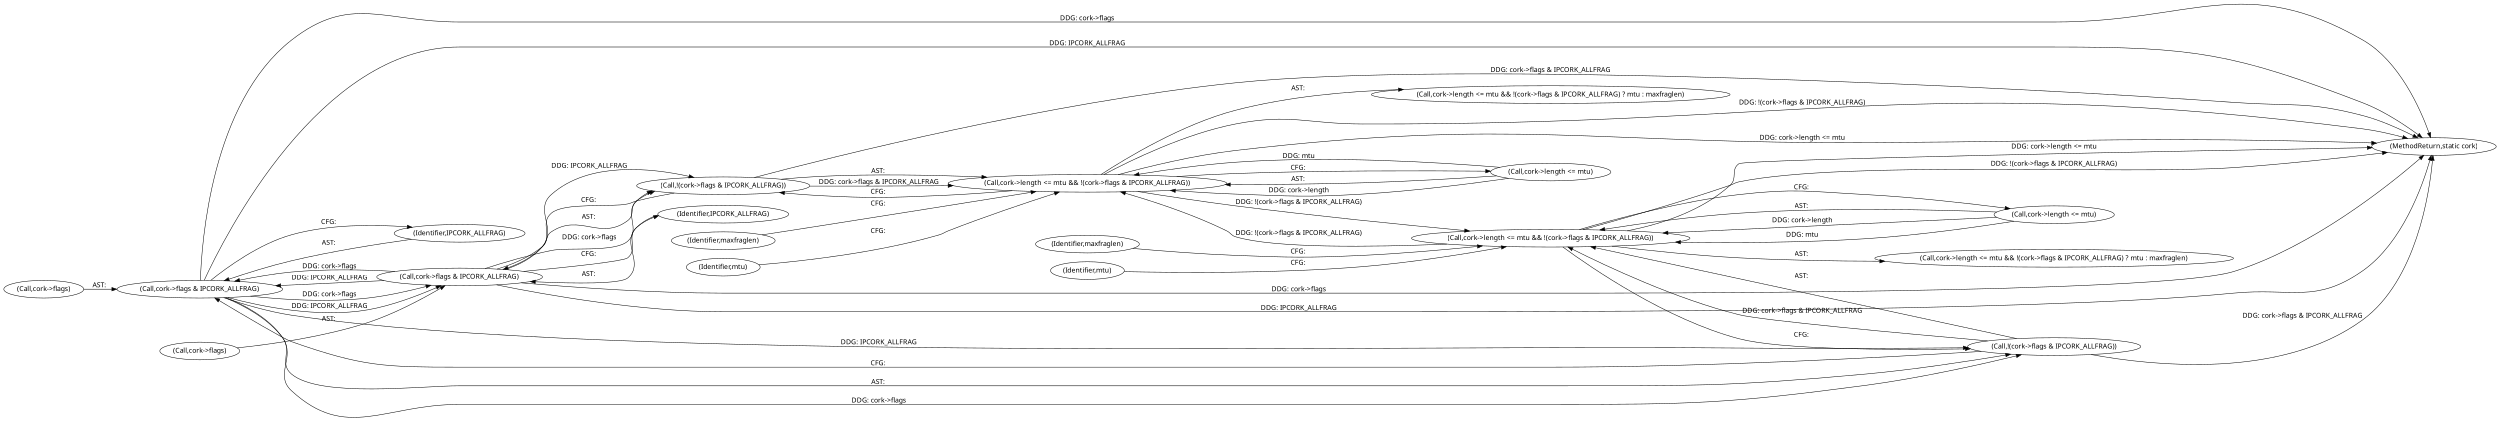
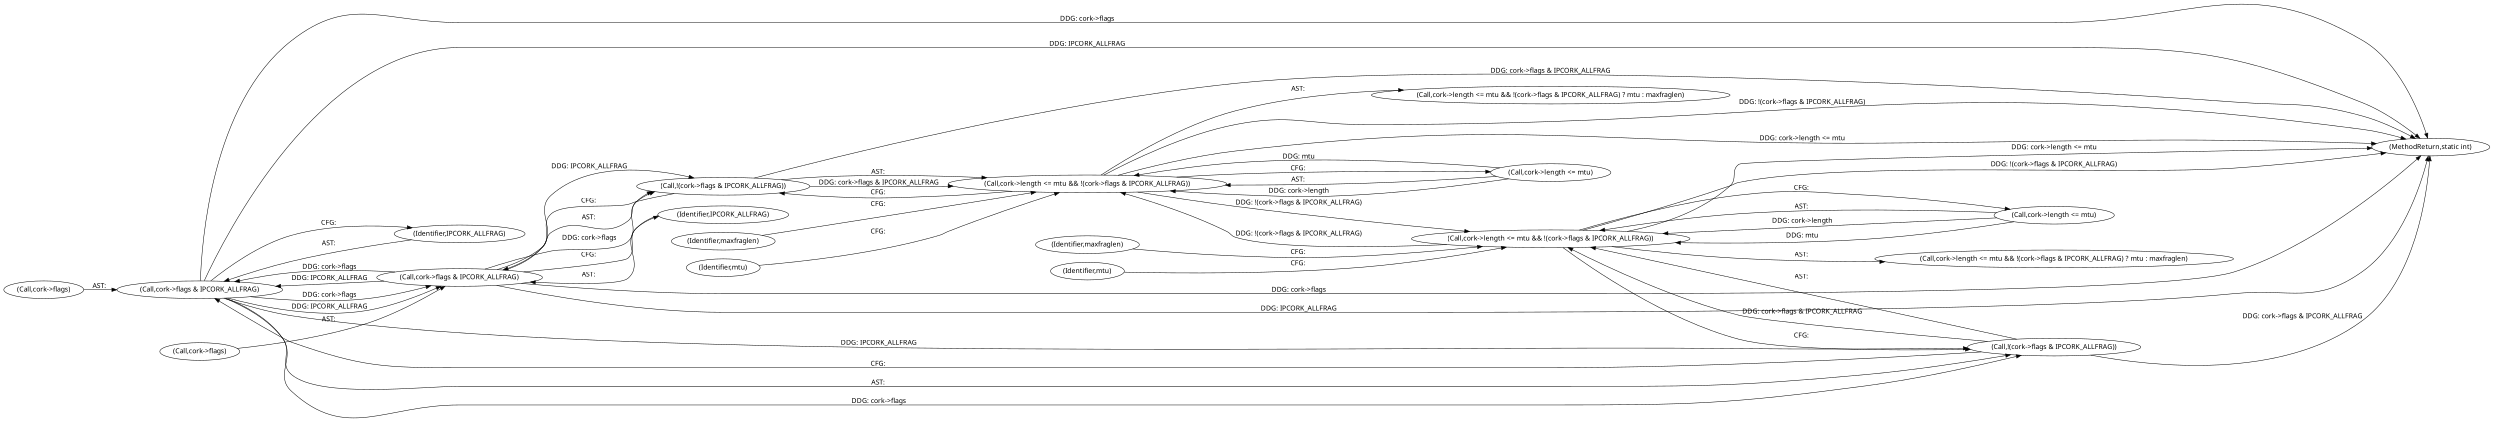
  digraph {
    rankdir=LR
    fontname="Noto Sans"
    node [fontname="Noto Sans"]
    edge [fontname="Noto Sans"]
    n1 [label="(Call,cork->flags & IPCORK_ALLFRAG)"]
    n2 [label="(Call,cork->flags & IPCORK_ALLFRAG)"]
    n3 [label="(Call,!(cork->flags & IPCORK_ALLFRAG))"]
-   n4 [label="(MethodReturn,static cork)"]
+   n4 [label="(MethodReturn,static int)"]
    n5 [label="(Identifier,IPCORK_ALLFRAG)"]
    n6 [label="(Call,!(cork->flags & IPCORK_ALLFRAG))"]
    n7 [label="(Identifier,IPCORK_ALLFRAG)"]
    n8 [label="(Call,cork->length <= mtu && !(cork->flags & IPCORK_ALLFRAG))"]
    n9 [label="(Call,cork->length <= mtu && !(cork->flags & IPCORK_ALLFRAG))"]
    n10 [label="(Call,cork->length <= mtu && !(cork->flags & IPCORK_ALLFRAG) ? mtu : maxfraglen)"]
    n11 [label="(Call,cork->length <= mtu)"]
    n12 [label="(Call,cork->length <= mtu)"]
    n13 [label="(Call,cork->length <= mtu && !(cork->flags & IPCORK_ALLFRAG) ? mtu : maxfraglen)"]
    n14 [label="(Identifier,maxfraglen)"]
    n15 [label="(Identifier,maxfraglen)"]
    n16 [label="(Call,cork->flags)"]
    n17 [label="(Call,cork->flags)"]
    n18 [label="(Identifier,mtu)"]
    n19 [label="(Identifier,mtu)"]
    n1 -> n2 [label="DDG: cork->flags"]
    n1 -> n2 [label="DDG: IPCORK_ALLFRAG"]
    n1 -> n3 [label="AST: "]
    n1 -> n3 [label="DDG: cork->flags"]
    n1 -> n3 [label="DDG: IPCORK_ALLFRAG"]
    n1 -> n4 [label="DDG: cork->flags"]
    n1 -> n4 [label="DDG: IPCORK_ALLFRAG"]
    n1 -> n5 [label="CFG: "]
    n2 -> n1 [label="DDG: cork->flags"]
    n2 -> n1 [label="DDG: IPCORK_ALLFRAG"]
    n2 -> n4 [label="DDG: cork->flags"]
    n2 -> n4 [label="DDG: IPCORK_ALLFRAG"]
    n2 -> n6 [label="AST: "]
    n2 -> n6 [label="DDG: cork->flags"]
    n2 -> n6 [label="DDG: IPCORK_ALLFRAG"]
    n2 -> n7 [label="CFG: "]
    n3 -> n1 [label="CFG: "]
    n3 -> n4 [label="DDG: cork->flags & IPCORK_ALLFRAG"]
    n3 -> n8 [label="AST: "]
    n3 -> n8 [label="DDG: cork->flags & IPCORK_ALLFRAG"]
    n5 -> n1 [label="AST: "]
    n6 -> n2 [label="CFG: "]
    n6 -> n4 [label="DDG: cork->flags & IPCORK_ALLFRAG"]
    n6 -> n9 [label="AST: "]
    n6 -> n9 [label="DDG: cork->flags & IPCORK_ALLFRAG"]
    n7 -> n2 [label="AST: "]
    n8 -> n3 [label="CFG: "]
    n8 -> n4 [label="DDG: cork->length <= mtu"]
    n8 -> n4 [label="DDG: !(cork->flags & IPCORK_ALLFRAG)"]
    n8 -> n9 [label="DDG: !(cork->flags & IPCORK_ALLFRAG)"]
    n8 -> n10 [label="AST: "]
    n8 -> n11 [label="CFG: "]
    n9 -> n4 [label="DDG: !(cork->flags & IPCORK_ALLFRAG)"]
    n9 -> n4 [label="DDG: cork->length <= mtu"]
    n9 -> n6 [label="CFG: "]
    n9 -> n8 [label="DDG: !(cork->flags & IPCORK_ALLFRAG)"]
    n9 -> n12 [label="CFG: "]
    n9 -> n13 [label="AST: "]
    n11 -> n8 [label="AST: "]
    n11 -> n8 [label="DDG: cork->length"]
    n11 -> n8 [label="DDG: mtu"]
    n12 -> n9 [label="AST: "]
    n12 -> n9 [label="DDG: cork->length"]
    n12 -> n9 [label="DDG: mtu"]
    n14 -> n8 [label="CFG: "]
    n15 -> n9 [label="CFG: "]
    n16 -> n2 [label="AST: "]
    n17 -> n1 [label="AST: "]
    n18 -> n8 [label="CFG: "]
    n19 -> n9 [label="CFG: "]
  }
